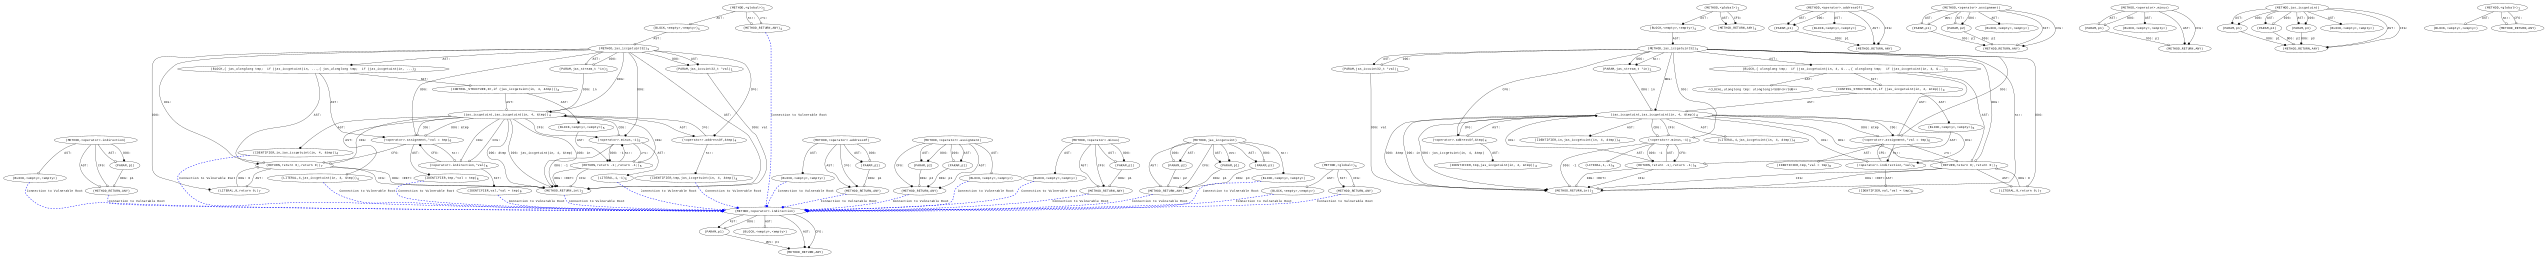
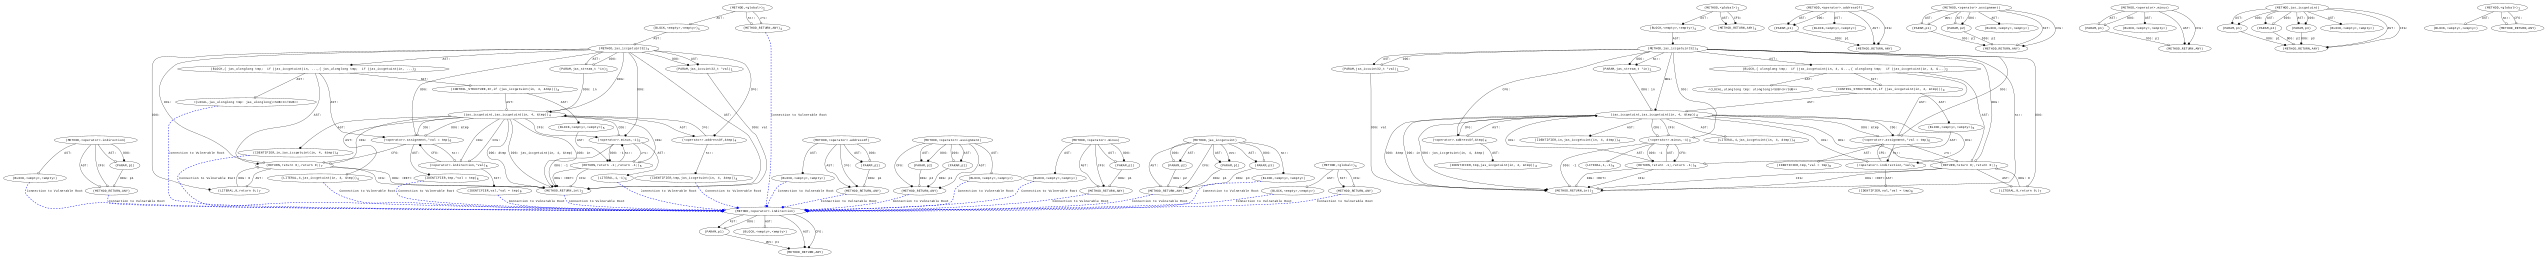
  digraph {
    fontname="Liberation Mono"
    node [fontname="Liberation Mono"]
    edge [arrowhead=dot fontname="Liberation Mono"]
    n1 [label=<(METHOD,&lt;operator&gt;.indirection)>]
    n2 [label=<(PARAM,p1)>]
    n3 [label=<(BLOCK,&lt;empty&gt;,&lt;empty&gt;)>]
    n4 [label=<(METHOD_RETURN,ANY)>]
    n5 [label=<(METHOD,&lt;global&gt;)<SUB>1</SUB>>]
    n6 [label=<(BLOCK,&lt;empty&gt;,&lt;empty&gt;)<SUB>1</SUB>>]
    n7 [label=<(METHOD_RETURN,ANY)<SUB>1</SUB>>]
    n8 [label=<(METHOD,jas_iccgetuint32)<SUB>1</SUB>>]
    n9 [label=<(PARAM,jas_stream_t *in)<SUB>1</SUB>>]
    n10 [label=<(PARAM,jas_iccuint32_t *val)<SUB>1</SUB>>]
    n11 [label=<(BLOCK,{ 	ulonglong tmp;  	if (jas_iccgetuint(in, 4, &amp;...,{ 	ulonglong tmp;  	if (jas_iccgetuint(in, 4, &amp;...)<SUB>2</SUB>>]
    n12 [label=<(jas_iccgetuint,jas_iccgetuint(in, 4, &amp;tmp))<SUB>4</SUB>>]
    n13 [label=<(&lt;operator&gt;.addressOf,&amp;tmp)<SUB>4</SUB>>]
    n14 [label=<(&lt;operator&gt;.minus,-1)<SUB>5</SUB>>]
    n15 [label=<(&lt;operator&gt;.assignment,*val = tmp)<SUB>6</SUB>>]
    n16 [label=<(RETURN,return 0;,return 0;)<SUB>7</SUB>>]
    n17 [label=<(LITERAL,0,return 0;)<SUB>7</SUB>>]
    n18 [label=<(METHOD_RETURN,int)<SUB>1</SUB>>]
    n19 [label="<(LOCAL,ulonglong tmp: ulonglong)<SUB>3</SUB>>"]
    n20 [label=<(CONTROL_STRUCTURE,IF,if (jas_iccgetuint(in, 4, &amp;tmp)))<SUB>4</SUB>>]
    n21 [label=<(BLOCK,&lt;empty&gt;,&lt;empty&gt;)<SUB>5</SUB>>]
    n22 [label=<(IDENTIFIER,in,jas_iccgetuint(in, 4, &amp;tmp))<SUB>4</SUB>>]
    n23 [label=<(LITERAL,4,jas_iccgetuint(in, 4, &amp;tmp))<SUB>4</SUB>>]
    n24 [label=<(RETURN,return -1;,return -1;)<SUB>5</SUB>>]
    n25 [label=<(&lt;operator&gt;.indirection,*val)<SUB>6</SUB>>]
    n26 [label=<(IDENTIFIER,tmp,jas_iccgetuint(in, 4, &amp;tmp))<SUB>4</SUB>>]
    n27 [label=<(LITERAL,1,-1)<SUB>5</SUB>>]
    n28 [label=<(IDENTIFIER,tmp,*val = tmp)<SUB>6</SUB>>]
    n29 [label=<(IDENTIFIER,val,*val = tmp)<SUB>6</SUB>>]
    n30 [label=<(METHOD,&lt;operator&gt;.addressOf)>]
    n31 [label=<(PARAM,p1)>]
    n32 [label=<(BLOCK,&lt;empty&gt;,&lt;empty&gt;)>]
    n33 [label=<(METHOD_RETURN,ANY)>]
    n34 [label=<(METHOD,&lt;operator&gt;.assignment)>]
    n35 [label=<(PARAM,p1)>]
    n36 [label=<(PARAM,p2)>]
    n37 [label=<(BLOCK,&lt;empty&gt;,&lt;empty&gt;)>]
    n38 [label=<(METHOD_RETURN,ANY)>]
    n39 [label=<(METHOD,&lt;operator&gt;.minus)>]
    n40 [label=<(PARAM,p1)>]
    n41 [label=<(BLOCK,&lt;empty&gt;,&lt;empty&gt;)>]
    n42 [label=<(METHOD_RETURN,ANY)>]
    n43 [label=<(METHOD,jas_iccgetuint)>]
    n44 [label=<(PARAM,p1)>]
    n45 [label=<(PARAM,p2)>]
    n46 [label=<(PARAM,p3)>]
    n47 [label=<(BLOCK,&lt;empty&gt;,&lt;empty&gt;)>]
    n48 [label=<(METHOD_RETURN,ANY)>]
    n49 [label=<(METHOD,&lt;global&gt;)<SUB>1</SUB>>]
    n50 [label=<(BLOCK,&lt;empty&gt;,&lt;empty&gt;)>]
    n51 [label=<(METHOD_RETURN,ANY)>]
    n52 [label=<(METHOD,&lt;operator&gt;.indirection)>]
    n53 [label=<(PARAM,p1)>]
    n54 [label=<(BLOCK,&lt;empty&gt;,&lt;empty&gt;)>]
    n55 [label=<(METHOD_RETURN,ANY)>]
    n56 [label=<(METHOD,&lt;global&gt;)<SUB>1</SUB>>]
    n57 [label=<(BLOCK,&lt;empty&gt;,&lt;empty&gt;)<SUB>1</SUB>>]
    n58 [label=<(METHOD_RETURN,ANY)<SUB>1</SUB>>]
    n59 [label=<(METHOD,jas_iccgetuint32)<SUB>1</SUB>>]
    n60 [label=<(PARAM,jas_stream_t *in)<SUB>1</SUB>>]
    n61 [label=<(PARAM,jas_iccuint32_t *val)<SUB>1</SUB>>]
    n62 [label=<(BLOCK,{ 	jas_ulonglong tmp;  	if (jas_iccgetuint(in, ...,{ 	jas_ulonglong tmp;  	if (jas_iccgetuint(in, ...)<SUB>2</SUB>>]
    n63 [label=<(jas_iccgetuint,jas_iccgetuint(in, 4, &amp;tmp))<SUB>4</SUB>>]
    n64 [label=<(&lt;operator&gt;.addressOf,&amp;tmp)<SUB>4</SUB>>]
    n65 [label=<(&lt;operator&gt;.minus,-1)<SUB>5</SUB>>]
    n66 [label=<(&lt;operator&gt;.assignment,*val = tmp)<SUB>6</SUB>>]
    n67 [label=<(RETURN,return 0;,return 0;)<SUB>7</SUB>>]
    n68 [label=<(LITERAL,0,return 0;)<SUB>7</SUB>>]
    n69 [label=<(METHOD_RETURN,int)<SUB>1</SUB>>]
+   n70 [label="<(LOCAL,jas_ulonglong tmp: jas_ulonglong)<SUB>3</SUB>>"]
    n71 [label=<(CONTROL_STRUCTURE,IF,if (jas_iccgetuint(in, 4, &amp;tmp)))<SUB>4</SUB>>]
    n72 [label=<(BLOCK,&lt;empty&gt;,&lt;empty&gt;)<SUB>5</SUB>>]
    n73 [label=<(IDENTIFIER,in,jas_iccgetuint(in, 4, &amp;tmp))<SUB>4</SUB>>]
    n74 [label=<(LITERAL,4,jas_iccgetuint(in, 4, &amp;tmp))<SUB>4</SUB>>]
    n75 [label=<(RETURN,return -1;,return -1;)<SUB>5</SUB>>]
    n76 [label=<(&lt;operator&gt;.indirection,*val)<SUB>6</SUB>>]
    n77 [label=<(IDENTIFIER,tmp,jas_iccgetuint(in, 4, &amp;tmp))<SUB>4</SUB>>]
    n78 [label=<(LITERAL,1,-1)<SUB>5</SUB>>]
    n79 [label=<(IDENTIFIER,tmp,*val = tmp)<SUB>6</SUB>>]
    n80 [label=<(IDENTIFIER,val,*val = tmp)<SUB>6</SUB>>]
    n81 [label=<(METHOD,&lt;operator&gt;.addressOf)>]
    n82 [label=<(PARAM,p1)>]
    n83 [label=<(BLOCK,&lt;empty&gt;,&lt;empty&gt;)>]
    n84 [label=<(METHOD_RETURN,ANY)>]
    n85 [label=<(METHOD,&lt;operator&gt;.assignment)>]
    n86 [label=<(PARAM,p1)>]
    n87 [label=<(PARAM,p2)>]
    n88 [label=<(BLOCK,&lt;empty&gt;,&lt;empty&gt;)>]
    n89 [label=<(METHOD_RETURN,ANY)>]
    n90 [label=<(METHOD,&lt;operator&gt;.minus)>]
    n91 [label=<(PARAM,p1)>]
    n92 [label=<(BLOCK,&lt;empty&gt;,&lt;empty&gt;)>]
    n93 [label=<(METHOD_RETURN,ANY)>]
    n94 [label=<(METHOD,jas_iccgetuint)>]
    n95 [label=<(PARAM,p1)>]
    n96 [label=<(PARAM,p2)>]
    n97 [label=<(PARAM,p3)>]
    n98 [label=<(BLOCK,&lt;empty&gt;,&lt;empty&gt;)>]
    n99 [label=<(METHOD_RETURN,ANY)>]
    n100 [label=<(METHOD,&lt;global&gt;)<SUB>1</SUB>>]
    n101 [label=<(BLOCK,&lt;empty&gt;,&lt;empty&gt;)>]
    n102 [label=<(METHOD_RETURN,ANY)>]
    n1 -> n2 [label="AST: "]
    n1 -> n2 [label="DDG: " arrowhead=odot]
    n1 -> n3 [label="AST: " arrowhead=odot]
    n1 -> n4 [label="AST: "]
    n1 -> n4 [label="CFG: "]
    n2 -> n4 [label="DDG: p1"]
    n5 -> n6 [label="AST: "]
    n5 -> n7 [label="AST: "]
    n5 -> n7 [label="CFG: "]
    n6 -> n8 [label="AST: "]
    n8 -> n9 [label="AST: "]
    n8 -> n9 [label="DDG: "]
    n8 -> n10 [label="AST: "]
    n8 -> n10 [label="DDG: " arrowhead=odot]
    n8 -> n11 [label="AST: "]
    n8 -> n12 [label="DDG: "]
    n8 -> n13 [label="CFG: "]
    n8 -> n14 [label="DDG: " arrowhead=odot]
    n8 -> n15 [label="DDG: " arrowhead=odot]
    n8 -> n16 [label="DDG: " arrowhead=odot]
    n8 -> n17 [label="DDG: " arrowhead=odot]
    n8 -> n18 [label="AST: "]
    n9 -> n12 [label="DDG: in" arrowhead=odot]
    n10 -> n18 [label="DDG: val"]
    n11 -> n15 [label="AST: " arrowhead=odot]
    n11 -> n16 [label="AST: " arrowhead=odot]
    n11 -> n19 [label="AST: " arrowhead=odot]
    n11 -> n20 [label="AST: " arrowhead=odot]
    n12 -> n13 [label="AST: " arrowhead=odot]
    n12 -> n14 [label="CFG: " arrowhead=odot]
    n12 -> n14 [label="CDG: " arrowhead=odot]
    n12 -> n15 [label="DDG: &amp;tmp" arrowhead=odot]
    n12 -> n15 [label="CDG: "]
    n12 -> n16 [label="CDG: " arrowhead=odot]
    n12 -> n18 [label="DDG: in"]
    n12 -> n18 [label="DDG: &amp;tmp"]
    n12 -> n18 [label="DDG: jas_iccgetuint(in, 4, &amp;tmp)"]
    n12 -> n22 [label="AST: "]
    n12 -> n23 [label="AST: " arrowhead=odot]
    n12 -> n24 [label="CDG: " arrowhead=odot]
    n12 -> n25 [label="CFG: "]
    n12 -> n25 [label="CDG: " arrowhead=odot]
    n13 -> n12 [label="CFG: "]
    n13 -> n26 [label="AST: "]
    n14 -> n18 [label="DDG: -1" arrowhead=odot]
    n14 -> n24 [label="CFG: "]
    n14 -> n24 [label="DDG: -1"]
    n14 -> n27 [label="AST: " arrowhead=odot]
    n15 -> n16 [label="CFG: " arrowhead=odot]
    n15 -> n25 [label="AST: "]
    n15 -> n28 [label="AST: " arrowhead=odot]
    n16 -> n17 [label="AST: " arrowhead=odot]
    n16 -> n18 [label="CFG: " arrowhead=odot]
    n16 -> n18 [label="DDG: &lt;RET&gt;" arrowhead=odot]
    n17 -> n16 [label="DDG: 0" arrowhead=odot]
    n20 -> n12 [label="AST: " arrowhead=odot]
    n20 -> n21 [label="AST: "]
    n21 -> n24 [label="AST: " arrowhead=odot]
    n24 -> n14 [label="AST: " arrowhead=odot]
    n24 -> n18 [label="CFG: "]
    n24 -> n18 [label="DDG: &lt;RET&gt;" arrowhead=odot]
    n25 -> n15 [label="CFG: " arrowhead=odot]
    n25 -> n29 [label="AST: " arrowhead=odot]
    n30 -> n31 [label="AST: "]
    n30 -> n31 [label="DDG: "]
    n30 -> n32 [label="AST: "]
    n30 -> n33 [label="AST: "]
    n30 -> n33 [label="CFG: "]
    n31 -> n33 [label="DDG: p1"]
    n34 -> n35 [label="AST: " arrowhead=odot]
    n34 -> n35 [label="DDG: " arrowhead=odot]
    n34 -> n36 [label="AST: " arrowhead=odot]
    n34 -> n36 [label="DDG: "]
    n34 -> n37 [label="AST: "]
    n34 -> n38 [label="AST: " arrowhead=odot]
    n34 -> n38 [label="CFG: "]
    n35 -> n38 [label="DDG: p1"]
    n36 -> n38 [label="DDG: p2" arrowhead=odot]
    n39 -> n40 [label="AST: " arrowhead=odot]
    n39 -> n40 [label="DDG: " arrowhead=odot]
    n39 -> n41 [label="AST: "]
    n39 -> n42 [label="AST: "]
    n39 -> n42 [label="CFG: "]
    n40 -> n42 [label="DDG: p1" arrowhead=odot]
    n43 -> n44 [label="AST: "]
    n43 -> n44 [label="DDG: "]
    n43 -> n45 [label="AST: "]
    n43 -> n45 [label="DDG: " arrowhead=odot]
    n43 -> n46 [label="AST: "]
    n43 -> n46 [label="DDG: "]
    n43 -> n47 [label="AST: "]
    n43 -> n48 [label="AST: " arrowhead=odot]
    n43 -> n48 [label="CFG: "]
    n44 -> n48 [label="DDG: p1"]
    n45 -> n48 [label="DDG: p2" arrowhead=odot]
    n46 -> n48 [label="DDG: p3"]
    n49 -> n50 [label="AST: " arrowhead=odot]
    n49 -> n51 [label="AST: " arrowhead=odot]
    n49 -> n51 [label="CFG: " arrowhead=odot]
    n52 -> n53 [label="AST: " arrowhead=odot]
    n52 -> n53 [label="DDG: "]
    n52 -> n54 [label="AST: " arrowhead=odot]
    n52 -> n55 [label="AST: " arrowhead=odot]
    n52 -> n55 [label="CFG: " arrowhead=odot]
    n53 -> n55 [label="DDG: p1" arrowhead=odot]
    n54 -> n1 [color=blue label="Connection to Vulnerable Root" penwidth=2.0 style=dashed]
    n55 -> n1 [color=blue label="Connection to Vulnerable Root" penwidth=2.0 style=dashed]
    n56 -> n57 [label="AST: " arrowhead=odot]
    n56 -> n58 [label="AST: " arrowhead=odot]
    n56 -> n58 [label="CFG: " arrowhead=odot]
    n57 -> n59 [label="AST: " arrowhead=odot]
    n58 -> n1 [color=blue label="Connection to Vulnerable Root" penwidth=2.0 style=dashed arrowhead=odot]
    n59 -> n60 [label="AST: " arrowhead=odot]
    n59 -> n60 [label="DDG: " arrowhead=odot]
    n59 -> n61 [label="AST: "]
    n59 -> n61 [label="DDG: "]
    n59 -> n62 [label="AST: "]
    n59 -> n63 [label="DDG: " arrowhead=odot]
    n59 -> n64 [label="CFG: "]
    n59 -> n65 [label="DDG: "]
    n59 -> n66 [label="DDG: " arrowhead=odot]
    n59 -> n67 [label="DDG: " arrowhead=odot]
    n59 -> n68 [label="DDG: "]
    n59 -> n69 [label="AST: " arrowhead=odot]
    n60 -> n63 [label="DDG: in"]
    n61 -> n69 [label="DDG: val"]
    n62 -> n66 [label="AST: "]
    n62 -> n67 [label="AST: "]
+   n62 -> n70 [label="AST: " arrowhead=odot]
    n62 -> n71 [label="AST: " arrowhead=odot]
    n63 -> n64 [label="AST: "]
    n63 -> n65 [label="CFG: "]
    n63 -> n65 [label="CDG: " arrowhead=odot]
    n63 -> n66 [label="DDG: &amp;tmp" arrowhead=odot]
    n63 -> n66 [label="CDG: " arrowhead=odot]
    n63 -> n67 [label="CDG: " arrowhead=odot]
    n63 -> n69 [label="DDG: in"]
    n63 -> n69 [label="DDG: &amp;tmp" arrowhead=odot]
    n63 -> n69 [label="DDG: jas_iccgetuint(in, 4, &amp;tmp)" arrowhead=odot]
    n63 -> n73 [label="AST: "]
    n63 -> n74 [label="AST: " arrowhead=odot]
    n63 -> n75 [label="CDG: " arrowhead=odot]
    n63 -> n76 [label="CFG: " arrowhead=odot]
    n63 -> n76 [label="CDG: " arrowhead=odot]
    n64 -> n63 [label="CFG: "]
    n64 -> n77 [label="AST: "]
    n65 -> n69 [label="DDG: -1"]
    n65 -> n75 [label="CFG: " arrowhead=odot]
    n65 -> n75 [label="DDG: -1"]
    n65 -> n78 [label="AST: "]
    n66 -> n67 [label="CFG: " arrowhead=odot]
    n66 -> n76 [label="AST: " arrowhead=odot]
    n66 -> n79 [label="AST: "]
    n67 -> n68 [label="AST: " arrowhead=odot]
    n67 -> n69 [label="CFG: " arrowhead=odot]
    n67 -> n69 [label="DDG: &lt;RET&gt;"]
    n68 -> n67 [label="DDG: 0" arrowhead=odot]
    n69 -> n1 [color=blue label="Connection to Vulnerable Root" penwidth=2.0 style=dashed arrowhead=odot]
+   n70 -> n1 [color=blue label="Connection to Vulnerable Root" penwidth=2.0 style=dashed]
    n71 -> n63 [label="AST: " arrowhead=odot]
    n71 -> n72 [label="AST: "]
    n72 -> n75 [label="AST: "]
    n73 -> n1 [color=blue label="Connection to Vulnerable Root" penwidth=2.0 style=dashed]
    n74 -> n1 [color=blue label="Connection to Vulnerable Root" penwidth=2.0 style=dashed arrowhead=odot]
    n75 -> n65 [label="AST: "]
    n75 -> n69 [label="CFG: " arrowhead=odot]
    n75 -> n69 [label="DDG: &lt;RET&gt;"]
    n76 -> n66 [label="CFG: "]
    n76 -> n80 [label="AST: "]
    n77 -> n1 [color=blue label="Connection to Vulnerable Root" penwidth=2.0 style=dashed]
    n78 -> n1 [color=blue label="Connection to Vulnerable Root" penwidth=2.0 style=dashed arrowhead=odot]
    n79 -> n1 [color=blue label="Connection to Vulnerable Root" penwidth=2.0 style=dashed arrowhead=odot]
    n80 -> n1 [color=blue label="Connection to Vulnerable Root" penwidth=2.0 style=dashed]
    n81 -> n82 [label="AST: "]
    n81 -> n82 [label="DDG: " arrowhead=odot]
    n81 -> n83 [label="AST: "]
    n81 -> n84 [label="AST: "]
    n81 -> n84 [label="CFG: "]
    n82 -> n84 [label="DDG: p1" arrowhead=odot]
    n83 -> n1 [color=blue label="Connection to Vulnerable Root" penwidth=2.0 style=dashed]
    n84 -> n1 [color=blue label="Connection to Vulnerable Root" penwidth=2.0 style=dashed]
    n85 -> n86 [label="AST: "]
    n85 -> n86 [label="DDG: " arrowhead=odot]
    n85 -> n87 [label="AST: "]
    n85 -> n87 [label="DDG: "]
    n85 -> n88 [label="AST: " arrowhead=odot]
    n85 -> n89 [label="AST: "]
    n85 -> n89 [label="CFG: "]
    n86 -> n89 [label="DDG: p1"]
    n87 -> n89 [label="DDG: p2" arrowhead=odot]
    n88 -> n1 [color=blue label="Connection to Vulnerable Root" penwidth=2.0 style=dashed arrowhead=odot]
    n89 -> n1 [color=blue label="Connection to Vulnerable Root" penwidth=2.0 style=dashed]
    n90 -> n91 [label="AST: " arrowhead=odot]
    n90 -> n91 [label="DDG: "]
    n90 -> n92 [label="AST: "]
    n90 -> n93 [label="AST: " arrowhead=odot]
    n90 -> n93 [label="CFG: "]
    n91 -> n93 [label="DDG: p1" arrowhead=odot]
    n92 -> n1 [color=blue label="Connection to Vulnerable Root" penwidth=2.0 style=dashed arrowhead=odot]
    n93 -> n1 [color=blue label="Connection to Vulnerable Root" penwidth=2.0 style=dashed arrowhead=odot]
    n94 -> n95 [label="AST: "]
    n94 -> n95 [label="DDG: "]
    n94 -> n96 [label="AST: "]
    n94 -> n96 [label="DDG: " arrowhead=odot]
    n94 -> n97 [label="AST: "]
    n94 -> n97 [label="DDG: " arrowhead=odot]
    n94 -> n98 [label="AST: "]
    n94 -> n99 [label="AST: " arrowhead=odot]
    n94 -> n99 [label="CFG: " arrowhead=odot]
    n95 -> n99 [label="DDG: p1" arrowhead=odot]
    n96 -> n99 [label="DDG: p2" arrowhead=odot]
    n97 -> n99 [label="DDG: p3"]
    n98 -> n1 [color=blue label="Connection to Vulnerable Root" penwidth=2.0 style=dashed arrowhead=odot]
    n99 -> n1 [color=blue label="Connection to Vulnerable Root" penwidth=2.0 style=dashed]
    n100 -> n101 [label="AST: " arrowhead=odot]
    n100 -> n102 [label="AST: "]
    n100 -> n102 [label="CFG: " arrowhead=odot]
    n101 -> n1 [color=blue label="Connection to Vulnerable Root" penwidth=2.0 style=dashed]
    n102 -> n1 [color=blue label="Connection to Vulnerable Root" penwidth=2.0 style=dashed]
  }
